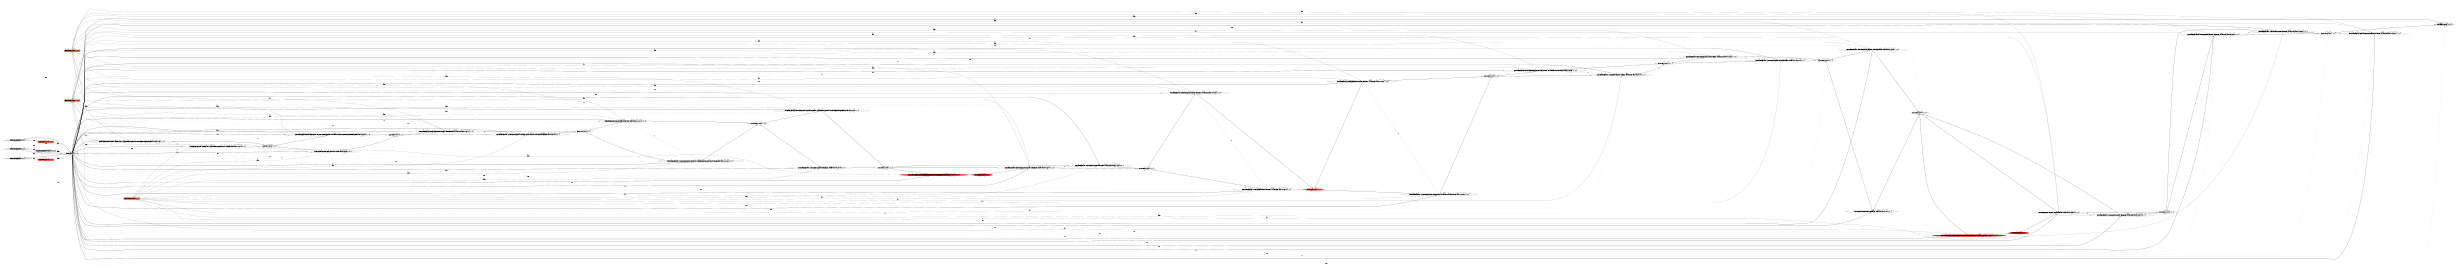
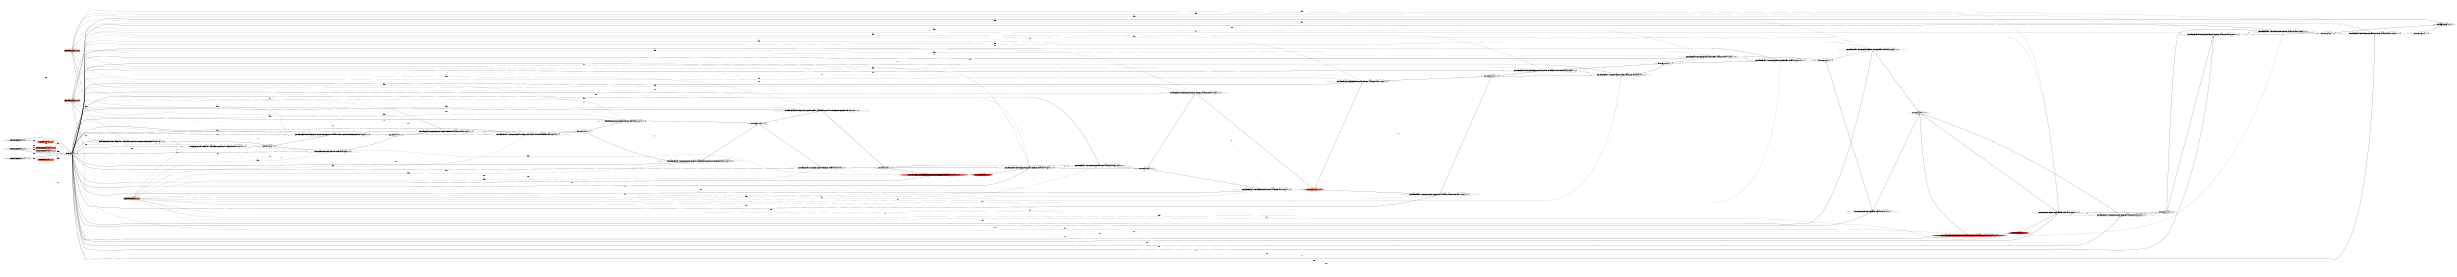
  digraph {
    rankdir=LR
    node [fillcolor=white shape=ellipse style=filled]
    edge [style=bold]
    n1 [label="getOrCreateConfiguration((EventbridgeComponent)component).setEventPatternFile((java.lang.String)value)@@@8@@@['1', '1', '0']"]
    n2 [label="return true@@@9@@@['1', '1', '1']"]
    n3 [label="getOrCreateConfiguration((MSK2Component)component).setMskClient((software.amazon.awssdk.services.kafka.KafkaClient)value)@@@8@@@['0', '0', '1']"]
    n4 [label="getOrCreateConfiguration((MSK2Component)component).setOperation((org.apache.camel.component.aws2.msk.MSK2Operations)value)@@@10@@@['0', '0', '1']"]
    n5 [label="((EventbridgeComponent)component).setLazyStartProducer((boolean)value)@@@10@@@['1', '1', '0']"]
    n6 [label="return true@@@13@@@['1', '1', '1']"]
    n7 [label="getOrCreateConfiguration((EventbridgeComponent)component).setPojoRequest((boolean)value)@@@16@@@['1', '1', '0']"]
    n8 [fillcolor=red label="getOrCreateConfiguration((EventbridgeComponent)component).setOverrideEndpoint((boolean)value)@@@14@@@['0', '1', '0']"]
    n9 [label="getOrCreateConfiguration((MSK2Component)component).setProxyHost((java.lang.String)value)@@@14@@@['0', '0', '1']"]
    n10 [label="return true@@@15@@@['1', '1', '1']"]
    n11 [fillcolor=red label="return true@@@15@@@['0', '1', '0']"]
    n12 [label="getOrCreateConfiguration((EventbridgeComponent)component).setEventbridgeClient((software.amazon.awssdk.services.eventbridge.EventBridgeClient)value)@@@6@@@['1', '1', '0']"]
    n13 [label="return true@@@7@@@['1', '1', '1']"]
    n14 [label="((EventbridgeComponent)component).setAutowiredEnabled((boolean)value)@@@30@@@['1', '1', '0']"]
    n15 [label="getOrCreateConfiguration((MSK2Component)component).setAccessKey((java.lang.String)value)@@@26@@@['0', '0', '1']"]
    n16 [label="return true@@@27@@@['1', '1', '1']"]
    n17 [label="getOrCreateConfiguration((EventbridgeComponent)component).setAccessKey((java.lang.String)value)@@@32@@@['1', '1', '0']"]
    n18 [label="getOrCreateConfiguration((MSK2Component)component).setSecretKey((java.lang.String)value)@@@28@@@['0', '0', '1']"]
    n19 [label="name@@@3@@@['1', '1', '1']" shape=diamond]
    n20 [label="getOrCreateConfiguration((MSK2Component)component).setProxyProtocol((software.amazon.awssdk.core.Protocol)value)@@@18@@@['0', '0', '1']"]
    n21 [label="((MSK2Component)component).setAutowiredEnabled((boolean)value)@@@24@@@['0', '0', '1']"]
    n22 [label="((MSK2Component)component).setConfiguration((org.apache.camel.component.aws2.msk.MSK2Configuration)value)@@@4@@@['0', '0', '1']"]
    n23 [label="((EventbridgeComponent)component).setConfiguration((org.apache.camel.component.aws2.eventbridge.EventbridgeConfiguration)value)@@@4@@@['1', '1', '0']"]
    n24 [label="getOrCreateConfiguration((MSK2Component)component).setTrustAllCertificates((boolean)value)@@@22@@@['0', '0', '1']"]
    n25 [label="getOrCreateConfiguration((MSK2Component)component).setRegion((java.lang.String)value)@@@20@@@['0', '0', '1']"]
    n26 [label="getOrCreateConfiguration((EventbridgeComponent)component).setSecretKey((java.lang.String)value)@@@34@@@['1', '1', '0']"]
    n27 [label="return true@@@29@@@['1', '1', '1']"]
    n28 [label="getOrCreateConfiguration((EventbridgeComponent)component).setTrustAllCertificates((boolean)value)@@@26@@@['1', '1', '0']"]
    n29 [label="getOrCreateConfiguration((MSK2Component)component).setProxyPort((java.lang.Integer)value)@@@16@@@['0', '0', '1']"]
    n30 [fillcolor=lightgray label="return false@@@30@@@['1', '1', '1']"]
    n31 [label="((MSK2Component)component).setLazyStartProducer((boolean)value)@@@6@@@['0', '0', '1']"]
    n32 [label="getOrCreateConfiguration((EventbridgeComponent)component).setProxyPort((java.lang.Integer)value)@@@20@@@['1', '1', '0']"]
    n33 [label="getOrCreateConfiguration((EventbridgeComponent)component).setProxyProtocol((software.amazon.awssdk.core.Protocol)value)@@@22@@@['1', '1', '0']"]
+   n34 [label="return true@@@35@@@['1', '1', '0']"]
    n35 [label="return true@@@23@@@['1', '1', '1']"]
    n36 [label="return true@@@19@@@['1', '1', '1']"]
    n37 [fillcolor=red label="return true@@@29@@@['0', '1', '0']"]
    n38 [label="return true@@@5@@@['1', '1', '1']"]
    n39 [label="getOrCreateConfiguration((EventbridgeComponent)component).setOperation((org.apache.camel.component.aws2.eventbridge.EventbridgeOperations)value)@@@12@@@['1', '1', '0']"]
    n40 [label="getOrCreateConfiguration((EventbridgeComponent)component).setRegion((java.lang.String)value)@@@24@@@['1', '1', '0']"]
    n41 [label="return true@@@11@@@['1', '1', '1']"]
    n42 [label="getOrCreateConfiguration((EventbridgeComponent)component).setProxyHost((java.lang.String)value)@@@18@@@['1', '1', '0']"]
    n43 [label="return true@@@21@@@['1', '1', '1']"]
    n44 [fillcolor=tomato label="return true@@@17@@@['1', '1', '1']"]
    n45 [label="getOrCreateConfiguration((MSK2Component)component).setPojoRequest((boolean)value)@@@12@@@['0', '0', '1']"]
    n46 [label="return true@@@25@@@['1', '1', '1']"]
    n47 [fillcolor=red label="getOrCreateConfiguration((EventbridgeComponent)component).setUriEndpointOverride((java.lang.String)value)@@@28@@@['0', '1', '0']"]
    n48 [fillcolor=lightgray label="Component component@@@2@@@['1', '1', '1']" shape=box]
+   n49 [fillcolor=tomato label="Component component@@@2@@@['0', '1', '0']" shape=box]
    n50 [fillcolor=lightgray label="setPropertyOnComponent['0', '1', '0']" shape=diamond]
    n51 [fillcolor=tomato label="Object value@@@2@@@['0', '1', '0']" shape=box]
    n52 [fillcolor=tomato label="Object value@@@2@@@['1', '0', '0']" shape=box]
    n53 [fillcolor=tomato label="Object value@@@2@@@['0', '0', '1']" shape=box]
    n54 [fillcolor=lightgray label="setPropertyOnComponent['0', '0', '1']" shape=diamond]
    n55 [fillcolor=tomato label="String name@@@2@@@['0', '0', '1']" shape=box]
    n56 [fillcolor=lightgray label="setPropertyOnComponent['1', '0', '0']" shape=diamond]
    n57 [fillcolor=tomato label="String name@@@2@@@['1', '0', '0']" shape=box]
    n1 -> n2
    n1 -> n3 [label=0 style=dashed]
    n2 -> n4
    n2 -> n5
    n3 -> n2
    n4 -> n41
    n5 -> n4 [label=0 style=dashed]
    n5 -> n41
    n6 -> n7
    n6 -> n8
    n6 -> n9
    n7 -> n9 [label=0 style=dashed]
    n7 -> n10
    n8 -> n11
    n9 -> n10
    n10 -> n29
    n10 -> n42
    n11 -> n7
    n12 -> n13
    n13 -> n1
    n13 -> n3
    n14 -> n15 [label=0 style=dashed]
    n14 -> n16
    n15 -> n16
    n16 -> n17
    n16 -> n18
    n17 -> n18 [label=0 style=dashed]
    n17 -> n27
    n18 -> n27
    n19 -> n1
    n19 -> n1 [label=true style=dotted]
    n19 -> n2 [label=true style=dotted]
    n19 -> n3 [label=true style=dotted]
    n19 -> n3
    n19 -> n4 [label=true style=dotted]
    n19 -> n4
    n19 -> n5
    n19 -> n5 [label=true style=dotted]
    n19 -> n6 [label=true style=dotted]
    n19 -> n7
    n19 -> n7 [label=true style=dotted]
    n19 -> n8 [label=true style=dotted]
    n19 -> n8
    n19 -> n9 [label=true style=dotted]
    n19 -> n9
    n19 -> n10 [label=true style=dotted]
    n19 -> n11 [label=true style=dotted]
    n19 -> n12
    n19 -> n12 [label=true style=dotted]
    n19 -> n13 [label=true style=dotted]
    n19 -> n14 [label=true style=dotted]
    n19 -> n14
    n19 -> n15 [label=true style=dotted]
    n19 -> n15
    n19 -> n16 [label=true style=dotted]
    n19 -> n17 [label=true style=dotted]
    n19 -> n17
    n19 -> n18 [label=true style=dotted]
    n19 -> n18
    n19 -> n20
    n19 -> n20 [label=true style=dotted]
    n19 -> n21
    n19 -> n21 [label=true style=dotted]
    n19 -> n22
    n19 -> n22 [label=true style=dotted]
    n19 -> n23
    n19 -> n23 [label=true style=dotted]
    n19 -> n24
    n19 -> n24 [label=true style=dotted]
    n19 -> n25
    n19 -> n25 [label=true style=dotted]
    n19 -> n26 [label=true style=dotted]
    n19 -> n26
    n19 -> n27 [label=true style=dotted]
    n19 -> n28 [label=true style=dotted]
    n19 -> n28
    n19 -> n29 [label=true style=dotted]
    n19 -> n29
    n19 -> n30
    n19 -> n30 [label=true style=dotted]
    n19 -> n31
    n19 -> n31 [label=true style=dotted]
    n19 -> n32
    n19 -> n32 [label=true style=dotted]
    n19 -> n33
    n19 -> n33 [label=true style=dotted]
+   n19 -> n34 [label=true style=dotted]
    n19 -> n35 [label=true style=dotted]
    n19 -> n36 [label=true style=dotted]
    n19 -> n37 [label=true style=dotted]
    n19 -> n38 [label=true style=dotted]
    n19 -> n39
    n19 -> n39 [label=true style=dotted]
    n19 -> n40 [label=true style=dotted]
    n19 -> n40
    n19 -> n41 [label=true style=dotted]
    n19 -> n42
    n19 -> n42 [label=true style=dotted]
    n19 -> n43 [label=true style=dotted]
    n19 -> n44 [label=true style=dotted]
    n19 -> n45
    n19 -> n45 [label=true style=dotted]
    n19 -> n46 [label=true style=dotted]
    n19 -> n47 [label=true style=dotted]
    n19 -> n47
    n20 -> n36
    n21 -> n46
    n22 -> n38
    n23 -> n22 [label=0 style=dashed]
    n23 -> n38
    n24 -> n35
    n25 -> n43
+   n26 -> n34
    n27 -> n26
    n27 -> n30
    n28 -> n46
    n29 -> n44
    n31 -> n13
    n32 -> n20 [label=0 style=dashed]
    n32 -> n36
    n33 -> n25 [label=0 style=dashed]
    n33 -> n43
+   n34 -> n30
    n35 -> n21
    n35 -> n28
    n36 -> n25
    n36 -> n33
    n37 -> n14
    n38 -> n12
    n38 -> n31
    n39 -> n6
    n40 -> n24 [label=0 style=dashed]
    n40 -> n35
    n41 -> n39
    n41 -> n45
    n42 -> n29 [label=0 style=dashed]
    n42 -> n44
    n43 -> n24
    n43 -> n40
    n44 -> n20
    n44 -> n32
    n45 -> n6
    n46 -> n14
    n46 -> n15
    n46 -> n47
    n47 -> n37
    n48 -> n19 [label=name style=solid]
    n50 -> n19
    n50 -> n48 [label=true style=dotted]
+   n50 -> n49 [label=true style=dotted]
    n50 -> n51 [label=true style=dotted]
    n51 -> n1 [label=value style=solid]
    n51 -> n5 [label=value style=solid]
    n51 -> n7 [label=value style=solid]
    n51 -> n8 [label=value style=solid]
    n51 -> n12 [label=value style=solid]
    n51 -> n14 [label=value style=solid]
    n51 -> n17 [label=value style=solid]
    n51 -> n23 [label=value style=solid]
    n51 -> n26 [label=value style=solid]
    n51 -> n28 [label=value style=solid]
    n51 -> n32 [label=value style=solid]
    n51 -> n33 [label=value style=solid]
    n51 -> n39 [label=value style=solid]
    n51 -> n40 [label=value style=solid]
    n51 -> n42 [label=value style=solid]
    n51 -> n47 [label=value style=solid]
    n52 -> n1 [label=value style=solid]
    n52 -> n5 [label=value style=solid]
    n52 -> n7 [label=value style=solid]
    n52 -> n12 [label=value style=solid]
    n52 -> n14 [label=value style=solid]
    n52 -> n17 [label=value style=solid]
    n52 -> n23 [label=value style=solid]
    n52 -> n26 [label=value style=solid]
    n52 -> n28 [label=value style=solid]
    n52 -> n32 [label=value style=solid]
    n52 -> n33 [label=value style=solid]
    n52 -> n39 [label=value style=solid]
    n52 -> n40 [label=value style=solid]
    n52 -> n42 [label=value style=solid]
    n53 -> n3 [label=value style=solid]
    n53 -> n4 [label=value style=solid]
    n53 -> n9 [label=value style=solid]
    n53 -> n15 [label=value style=solid]
    n53 -> n18 [label=value style=solid]
    n53 -> n20 [label=value style=solid]
    n53 -> n21 [label=value style=solid]
    n53 -> n22 [label=value style=solid]
    n53 -> n24 [label=value style=solid]
    n53 -> n25 [label=value style=solid]
    n53 -> n29 [label=value style=solid]
    n53 -> n31 [label=value style=solid]
    n53 -> n45 [label=value style=solid]
    n54 -> n19
    n54 -> n48 [label=true style=dotted]
    n54 -> n53 [label=true style=dotted]
    n54 -> n55 [label=true style=dashed]
    n55 -> n19 [label=name style=solid]
    n56 -> n19
    n56 -> n48 [label=true style=dotted]
    n56 -> n52 [label=true style=dotted]
    n56 -> n57 [label=true style=dotted]
    n57 -> n19 [label=name style=solid]
  }
